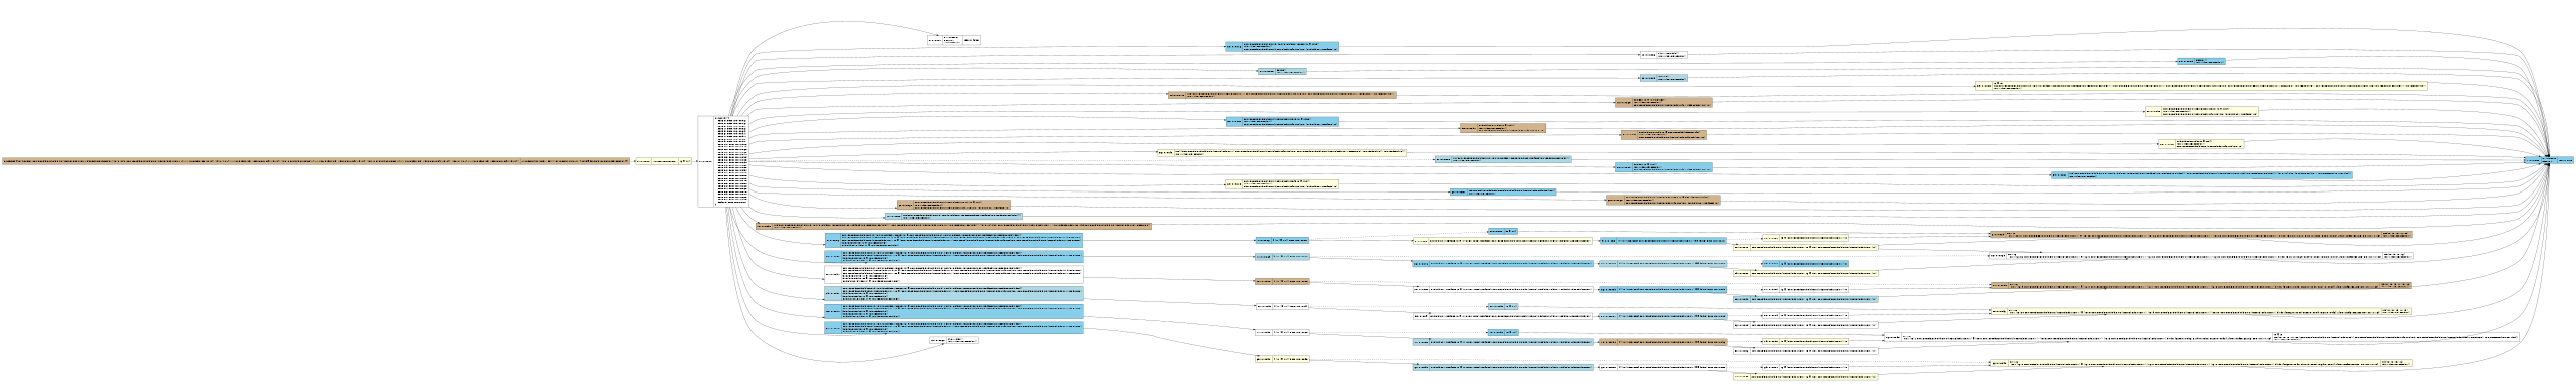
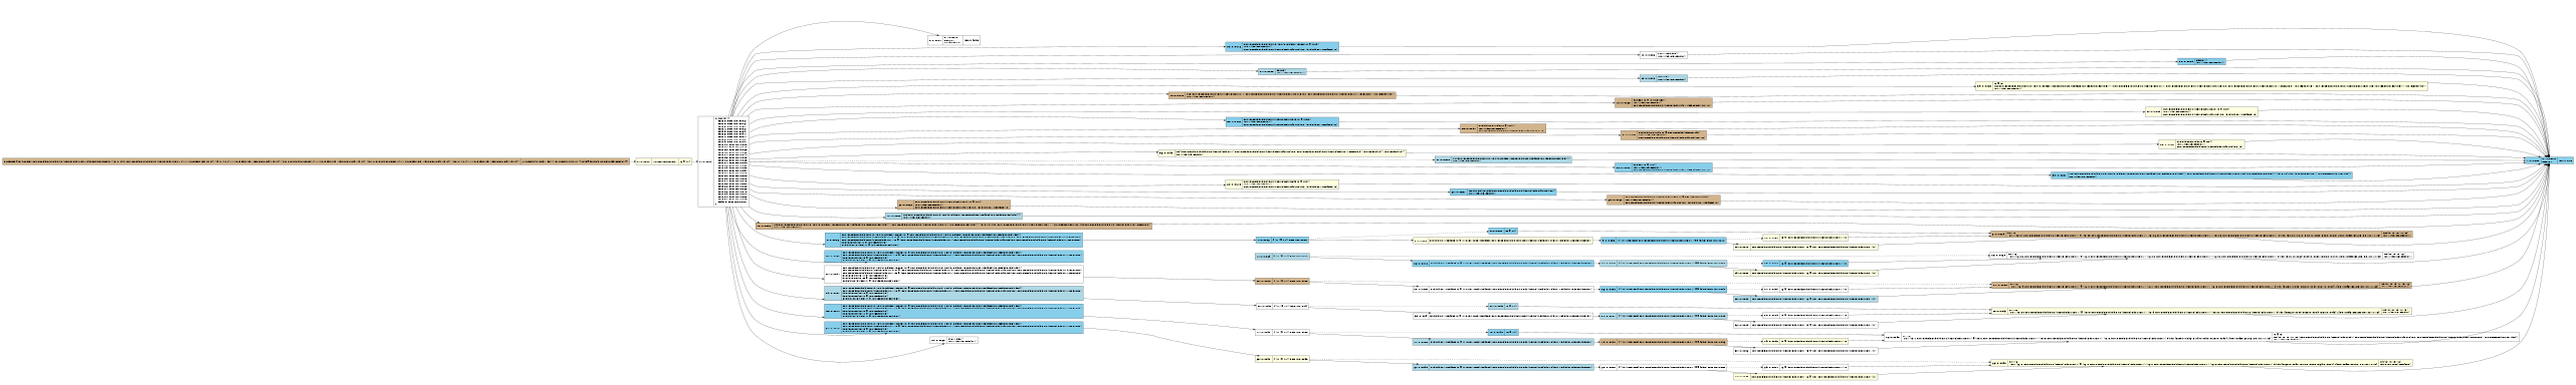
  digraph {
    fontname="DejaVu Sans"
    rankdir=LR
    node [fillcolor=skyblue fontname="DejaVu Sans" shape=record style=filled]
    edge [fontname="DejaVu Sans"]
    n1 [fillcolor=lightyellow label="{0\:\ 0x0000|MTH_ENTER_BLOCK\l|r6 = null\l}"]
    n2 [fillcolor=white label="{1\:\ 0x0001|switch(r9) \{\l    case 1: goto L_0x0006;\l    case 2: goto L_0x0046;\l    case 3: goto L_0x0051;\l    case 4: goto L_0x0086;\l    case 5: goto L_0x008d;\l    case 6: goto L_0x0094;\l    case 7: goto L_0x00d7;\l    case 8: goto L_0x0113;\l    case 9: goto L_0x011b;\l    case 10: goto L_0x0123;\l    case 11: goto L_0x014c;\l    case 12: goto L_0x0160;\l    case 13: goto L_0x0168;\l    case 14: goto L_0x0174;\l    case 15: goto L_0x01bc;\l    case 16: goto L_0x01c8;\l    case 17: goto L_0x01d4;\l    case 18: goto L_0x01e0;\l    case 19: goto L_0x01ec;\l    case 20: goto L_0x01f8;\l    case 21: goto L_0x0210;\l    case 22: goto L_0x0220;\l    case 23: goto L_0x022c;\l    case 24: goto L_0x0248;\l    case 25: goto L_0x0254;\l    case 26: goto L_0x0260;\l    case 27: goto L_0x026c;\l    case 28: goto L_0x0278;\l    case 29: goto L_0x0004;\l    case 30: goto L_0x02ae;\l    case 31: goto L_0x02be;\l    default: goto L_0x0004;\l\}\l}"]
-   n3 [fillcolor=white label="{2\:\ 0x0004|SYNTHETIC\lRETURN\lMTH_RETURN\l|return false\l}"]
+   n3 [fillcolor=white label="{2\:\ 0x0004|SYNTHETIC\lRETURN\lORIG_RETURN\l|return false\l}"]
    n4 [label="{3\:\ 0x0006|com.google.android.gms.dynamic.IObjectWrapper r1 = com.google.android.gms.dynamic.IObjectWrapper.Stub.asInterface(r10.readStrongBinder())\lcom.google.android.gms.internal.ads.zzyb r2 = (com.google.android.gms.internal.ads.zzyb) com.google.android.gms.internal.ads.zzfo.zza(r10, com.google.android.gms.internal.ads.zzyb.CREATOR)\lcom.google.android.gms.internal.ads.zzxx r3 = (com.google.android.gms.internal.ads.zzxx) com.google.android.gms.internal.ads.zzfo.zza(r10, com.google.android.gms.internal.ads.zzxx.CREATOR)\ljava.lang.String r4 = r10.readString()\landroid.os.IBinder r7 = r10.readStrongBinder()\l}"]
    n5 [label="{12\:\ 0x0046|com.google.android.gms.dynamic.IObjectWrapper r0 = zzse()\lr11.writeNoException()\lcom.google.android.gms.internal.ads.zzfo.zza(r11, (android.os.IInterface) r0)\l}"]
    n6 [label="{13\:\ 0x0051|com.google.android.gms.dynamic.IObjectWrapper r2 = com.google.android.gms.dynamic.IObjectWrapper.Stub.asInterface(r10.readStrongBinder())\lcom.google.android.gms.internal.ads.zzxx r0 = (com.google.android.gms.internal.ads.zzxx) com.google.android.gms.internal.ads.zzfo.zza(r10, com.google.android.gms.internal.ads.zzxx.CREATOR)\ljava.lang.String r3 = r10.readString()\landroid.os.IBinder r4 = r10.readStrongBinder()\l}"]
    n7 [fillcolor=white label="{20\:\ 0x0086|showInterstitial()\lr11.writeNoException()\l}"]
    n8 [label="{21\:\ 0x008d|destroy()\lr11.writeNoException()\l}"]
    n9 [fillcolor=white label="{22\:\ 0x0094|com.google.android.gms.dynamic.IObjectWrapper r1 = com.google.android.gms.dynamic.IObjectWrapper.Stub.asInterface(r10.readStrongBinder())\lcom.google.android.gms.internal.ads.zzyb r2 = (com.google.android.gms.internal.ads.zzyb) com.google.android.gms.internal.ads.zzfo.zza(r10, com.google.android.gms.internal.ads.zzyb.CREATOR)\lcom.google.android.gms.internal.ads.zzxx r3 = (com.google.android.gms.internal.ads.zzxx) com.google.android.gms.internal.ads.zzfo.zza(r10, com.google.android.gms.internal.ads.zzxx.CREATOR)\ljava.lang.String r4 = r10.readString()\ljava.lang.String r5 = r10.readString()\landroid.os.IBinder r7 = r10.readStrongBinder()\l}"]
    n10 [fillcolor=lightblue label="{29\:\ 0x00d7|com.google.android.gms.dynamic.IObjectWrapper r1 = com.google.android.gms.dynamic.IObjectWrapper.Stub.asInterface(r10.readStrongBinder())\lcom.google.android.gms.internal.ads.zzxx r2 = (com.google.android.gms.internal.ads.zzxx) com.google.android.gms.internal.ads.zzfo.zza(r10, com.google.android.gms.internal.ads.zzxx.CREATOR)\ljava.lang.String r3 = r10.readString()\ljava.lang.String r4 = r10.readString()\landroid.os.IBinder r7 = r10.readStrongBinder()\l}"]
    n11 [fillcolor=lightblue label="{37\:\ 0x0113|pause()\lr11.writeNoException()\l}"]
    n12 [fillcolor=lightblue label="{38\:\ 0x011b|resume()\lr11.writeNoException()\l}"]
    n13 [fillcolor=lightyellow label="{39\:\ 0x0123|r0 = r8\lzza(com.google.android.gms.dynamic.IObjectWrapper.Stub.asInterface(r10.readStrongBinder()), (com.google.android.gms.internal.ads.zzxx) com.google.android.gms.internal.ads.zzfo.zza(r10, com.google.android.gms.internal.ads.zzxx.CREATOR), r10.readString(), com.google.android.gms.internal.ads.zzatm.zzai(r10.readStrongBinder()), r10.readString())\lr11.writeNoException()\l}"]
    n14 [fillcolor=tan label="{40\:\ 0x014c|zza((com.google.android.gms.internal.ads.zzxx) com.google.android.gms.internal.ads.zzfo.zza(r10, com.google.android.gms.internal.ads.zzxx.CREATOR), r10.readString())\lr11.writeNoException()\l}"]
    n15 [fillcolor=white label="{41\:\ 0x0160|showVideo()\lr11.writeNoException()\l}"]
    n16 [fillcolor=tan label="{42\:\ 0x0168|boolean r0 = isInitialized()\lr11.writeNoException()\lcom.google.android.gms.internal.ads.zzfo.writeBoolean(r11, r0)\l}"]
    n17 [label="{43\:\ 0x0174|com.google.android.gms.dynamic.IObjectWrapper r1 = com.google.android.gms.dynamic.IObjectWrapper.Stub.asInterface(r10.readStrongBinder())\lcom.google.android.gms.internal.ads.zzxx r2 = (com.google.android.gms.internal.ads.zzxx) com.google.android.gms.internal.ads.zzfo.zza(r10, com.google.android.gms.internal.ads.zzxx.CREATOR)\ljava.lang.String r3 = r10.readString()\ljava.lang.String r4 = r10.readString()\landroid.os.IBinder r7 = r10.readStrongBinder()\l}"]
    n18 [fillcolor=lightyellow label="{51\:\ 0x01bc|com.google.android.gms.internal.ads.zzanb r0 = zzsf()\lr11.writeNoException()\lcom.google.android.gms.internal.ads.zzfo.zza(r11, (android.os.IInterface) r0)\l}"]
    n19 [label="{52\:\ 0x01c8|com.google.android.gms.internal.ads.zzane r0 = zzsg()\lr11.writeNoException()\lcom.google.android.gms.internal.ads.zzfo.zza(r11, (android.os.IInterface) r0)\l}"]
    n20 [fillcolor=tan label="{53\:\ 0x01d4|android.os.Bundle r0 = zzsh()\lr11.writeNoException()\lcom.google.android.gms.internal.ads.zzfo.zzb(r11, r0)\l}"]
    n21 [fillcolor=tan label="{54\:\ 0x01e0|android.os.Bundle r0 = getInterstitialAdapterInfo()\lr11.writeNoException()\lcom.google.android.gms.internal.ads.zzfo.zzb(r11, r0)\l}"]
    n22 [fillcolor=lightyellow label="{55\:\ 0x01ec|android.os.Bundle r0 = zzsi()\lr11.writeNoException()\lcom.google.android.gms.internal.ads.zzfo.zzb(r11, r0)\l}"]
    n23 [fillcolor=lightyellow label="{56\:\ 0x01f8|zza((com.google.android.gms.internal.ads.zzxx) com.google.android.gms.internal.ads.zzfo.zza(r10, com.google.android.gms.internal.ads.zzxx.CREATOR), r10.readString(), r10.readString())\lr11.writeNoException()\l}"]
    n24 [fillcolor=lightblue label="{57\:\ 0x0210|zzr(com.google.android.gms.dynamic.IObjectWrapper.Stub.asInterface(r10.readStrongBinder()))\lr11.writeNoException()\l}"]
    n25 [label="{58\:\ 0x0220|boolean r0 = zzsj()\lr11.writeNoException()\lcom.google.android.gms.internal.ads.zzfo.writeBoolean(r11, r0)\l}"]
    n26 [label="{59\:\ 0x022c|zza(com.google.android.gms.dynamic.IObjectWrapper.Stub.asInterface(r10.readStrongBinder()), com.google.android.gms.internal.ads.zzatm.zzai(r10.readStrongBinder()), (java.util.List\<java.lang.String\>) r10.createStringArrayList())\lr11.writeNoException()\l}"]
    n27 [fillcolor=lightyellow label="{60\:\ 0x0248|com.google.android.gms.internal.ads.zzafd r0 = zzsk()\lr11.writeNoException()\lcom.google.android.gms.internal.ads.zzfo.zza(r11, (android.os.IInterface) r0)\l}"]
    n28 [label="{61\:\ 0x0254|setImmersiveMode(com.google.android.gms.internal.ads.zzfo.zza(r10))\lr11.writeNoException()\l}"]
    n29 [fillcolor=tan label="{62\:\ 0x0260|com.google.android.gms.internal.ads.zzaap r0 = getVideoController()\lr11.writeNoException()\lcom.google.android.gms.internal.ads.zzfo.zza(r11, (android.os.IInterface) r0)\l}"]
    n30 [fillcolor=tan label="{63\:\ 0x026c|com.google.android.gms.internal.ads.zzanh r0 = zzsl()\lr11.writeNoException()\lcom.google.android.gms.internal.ads.zzfo.zza(r11, (android.os.IInterface) r0)\l}"]
    n31 [label="{64\:\ 0x0278|com.google.android.gms.dynamic.IObjectWrapper r2 = com.google.android.gms.dynamic.IObjectWrapper.Stub.asInterface(r10.readStrongBinder())\lcom.google.android.gms.internal.ads.zzxx r0 = (com.google.android.gms.internal.ads.zzxx) com.google.android.gms.internal.ads.zzfo.zza(r10, com.google.android.gms.internal.ads.zzxx.CREATOR)\ljava.lang.String r3 = r10.readString()\landroid.os.IBinder r4 = r10.readStrongBinder()\l}"]
    n32 [fillcolor=lightblue label="{71\:\ 0x02ae|zzs(com.google.android.gms.dynamic.IObjectWrapper.Stub.asInterface(r10.readStrongBinder()))\lr11.writeNoException()\l}"]
    n33 [fillcolor=tan label="{72\:\ 0x02be|zza(com.google.android.gms.dynamic.IObjectWrapper.Stub.asInterface(r10.readStrongBinder()), com.google.android.gms.internal.ads.zzaiq.zzv(r10.readStrongBinder()), (java.util.List\<com.google.android.gms.internal.ads.zzaix\>) r10.createTypedArrayList(com.google.android.gms.internal.ads.zzaix.CREATOR))\lr11.writeNoException()\l}"]
    n34 [label="{4\:\ 0x0026|if (r7 != null) goto L_0x0032\l}"]
    n35 [label="{7\:\ 0x0030|SYNTHETIC\lRETURN\l|return true\l}"]
    n36 [fillcolor=lightblue label="{14\:\ 0x0069|if (r4 != null) goto L_0x0072\l}"]
    n37 [fillcolor=tan label="{23\:\ 0x00b8|if (r7 != null) goto L_0x00c3\l}"]
    n38 [fillcolor=white label="{30\:\ 0x00f3|if (r7 != null) goto L_0x00ff\l}"]
    n39 [fillcolor=white label="{44\:\ 0x0190|if (r7 != null) goto L_0x01a8\l}"]
    n40 [fillcolor=lightyellow label="{65\:\ 0x0290|if (r4 != null) goto L_0x029a\l}"]
    n41 [label="{5\:\ 0x0028|r5 = null\l}"]
    n42 [fillcolor=lightyellow label="{8\:\ 0x0032|android.os.IInterface r0 = r7.queryLocalInterface(\"com.google.android.gms.ads.internal.mediation.client.IMediationAdapterListener\")\l}"]
    n43 [fillcolor=tan label="{6\:\ 0x0029|PHI: r5 \l  PHI: (r5v17 com.google.android.gms.internal.ads.zzamw) = (r5v15 com.google.android.gms.internal.ads.zzamw), (r5v16 com.google.android.gms.internal.ads.zzamw), (r5v18 com.google.android.gms.internal.ads.zzamw) binds: [B:11:0x0040, B:10:0x003c, B:5:0x0028] A[DONT_GENERATE, DONT_INLINE]\l|zza(r1, r2, r3, r4, r5)\lr11.writeNoException()\l}"]
    n44 [label="{9\:\ 0x003a|if ((r0 instanceof com.google.android.gms.internal.ads.zzamw) == false) goto L_0x0040\l}"]
    n45 [fillcolor=lightyellow label="{10\:\ 0x003c|r5 = (com.google.android.gms.internal.ads.zzamw) r0\l}"]
    n46 [fillcolor=lightyellow label="{11\:\ 0x0040|com.google.android.gms.internal.ads.zzamy r5 = new com.google.android.gms.internal.ads.zzamy(r7)\l}"]
    n47 [fillcolor=white label="{15\:\ 0x006b|PHI: r6 \l  PHI: (r6v12 com.google.android.gms.internal.ads.zzamw) = (r6v0 com.google.android.gms.internal.ads.zzamw), (r6v10 com.google.android.gms.internal.ads.zzamw), (r6v11 com.google.android.gms.internal.ads.zzamw) binds: [B:14:0x0069, B:19:0x0080, B:18:0x007c] A[DONT_GENERATE, DONT_INLINE]\l|zza(r2, r0, r3, r6)\lr11.writeNoException()\l}"]
    n48 [label="{16\:\ 0x0072|android.os.IInterface r1 = r4.queryLocalInterface(\"com.google.android.gms.ads.internal.mediation.client.IMediationAdapterListener\")\l}"]
    n49 [fillcolor=lightblue label="{17\:\ 0x007a|if ((r1 instanceof com.google.android.gms.internal.ads.zzamw) == false) goto L_0x0080\l}"]
    n50 [label="{18\:\ 0x007c|r6 = (com.google.android.gms.internal.ads.zzamw) r1\l}"]
    n51 [fillcolor=lightyellow label="{19\:\ 0x0080|com.google.android.gms.internal.ads.zzamy r6 = new com.google.android.gms.internal.ads.zzamy(r4)\l}"]
    n52 [fillcolor=tan label="{24\:\ 0x00ba|PHI: r6 \l  PHI: (r6v9 com.google.android.gms.internal.ads.zzamw) = (r6v0 com.google.android.gms.internal.ads.zzamw), (r6v7 com.google.android.gms.internal.ads.zzamw), (r6v8 com.google.android.gms.internal.ads.zzamw) binds: [B:23:0x00b8, B:28:0x00d1, B:27:0x00cd] A[DONT_GENERATE, DONT_INLINE]\l|zza(r1, r2, r3, r4, r5, r6)\lr11.writeNoException()\l}"]
    n53 [fillcolor=white label="{25\:\ 0x00c3|android.os.IInterface r0 = r7.queryLocalInterface(\"com.google.android.gms.ads.internal.mediation.client.IMediationAdapterListener\")\l}"]
    n54 [label="{26\:\ 0x00cb|if ((r0 instanceof com.google.android.gms.internal.ads.zzamw) == false) goto L_0x00d1\l}"]
    n55 [fillcolor=white label="{27\:\ 0x00cd|r6 = (com.google.android.gms.internal.ads.zzamw) r0\l}"]
    n56 [fillcolor=lightblue label="{28\:\ 0x00d1|com.google.android.gms.internal.ads.zzamy r6 = new com.google.android.gms.internal.ads.zzamy(r7)\l}"]
    n57 [fillcolor=lightblue label="{31\:\ 0x00f5|r5 = null\l}"]
    n58 [fillcolor=white label="{33\:\ 0x00ff|android.os.IInterface r0 = r7.queryLocalInterface(\"com.google.android.gms.ads.internal.mediation.client.IMediationAdapterListener\")\l}"]
    n59 [fillcolor=lightyellow label="{32\:\ 0x00f6|PHI: r5 \l  PHI: (r5v10 com.google.android.gms.internal.ads.zzamw) = (r5v8 com.google.android.gms.internal.ads.zzamw), (r5v9 com.google.android.gms.internal.ads.zzamw), (r5v11 com.google.android.gms.internal.ads.zzamw) binds: [B:36:0x010d, B:35:0x0109, B:31:0x00f5] A[DONT_GENERATE, DONT_INLINE]\l|zza(r1, r2, r3, r4, r5)\lr11.writeNoException()\l}"]
    n60 [fillcolor=lightblue label="{34\:\ 0x0107|if ((r0 instanceof com.google.android.gms.internal.ads.zzamw) == false) goto L_0x010d\l}"]
    n61 [fillcolor=white label="{35\:\ 0x0109|r5 = (com.google.android.gms.internal.ads.zzamw) r0\l}"]
    n62 [fillcolor=white label="{36\:\ 0x010d|com.google.android.gms.internal.ads.zzamy r5 = new com.google.android.gms.internal.ads.zzamy(r7)\l}"]
    n63 [label="{45\:\ 0x0192|r5 = null\l}"]
    n64 [fillcolor=lightblue label="{47\:\ 0x01a8|android.os.IInterface r0 = r7.queryLocalInterface(\"com.google.android.gms.ads.internal.mediation.client.IMediationAdapterListener\")\l}"]
    n65 [fillcolor=white label="{46\:\ 0x0193|PHI: r5 \l  PHI: (r5v4 com.google.android.gms.internal.ads.zzamw) = (r5v2 com.google.android.gms.internal.ads.zzamw), (r5v3 com.google.android.gms.internal.ads.zzamw), (r5v5 com.google.android.gms.internal.ads.zzamw) binds: [B:50:0x01b6, B:49:0x01b2, B:45:0x0192] A[DONT_GENERATE, DONT_INLINE]\l|r0 = r8\lzza(r1, r2, r3, r4, r5, (com.google.android.gms.internal.ads.zzadx) com.google.android.gms.internal.ads.zzfo.zza(r10, com.google.android.gms.internal.ads.zzadx.CREATOR), r10.createStringArrayList())\lr11.writeNoException()\l}"]
    n66 [fillcolor=tan label="{48\:\ 0x01b0|if ((r0 instanceof com.google.android.gms.internal.ads.zzamw) == false) goto L_0x01b6\l}"]
    n67 [fillcolor=lightyellow label="{49\:\ 0x01b2|r5 = (com.google.android.gms.internal.ads.zzamw) r0\l}"]
    n68 [fillcolor=white label="{50\:\ 0x01b6|com.google.android.gms.internal.ads.zzamy r5 = new com.google.android.gms.internal.ads.zzamy(r7)\l}"]
-   n69 [fillcolor=lightyellow label="{66\:\ 0x0292|PHI: r6 \l  PHI: (r6v3 com.google.android.gms.internal.ads.zzamw) = (r6v0 com.google.android.gms.internal.ads.zzamw), (r6v1 com.google.android.gms.internal.ads.zzamw), (r6v2 com.google.android.gms.internal.ads.zzamw) binds: [B:65:0x0290, B:70:0x02a8, B:69:0x02a4] A[DONT_GENERATE, DONT_INLINE]\l|zzb(r2, r0, r3, r6)\lr11.writeNoException()\l}"]
+   n69 [fillcolor=lightyellow label="{66\:\ 0x0292|PHI: r6 \l  PHI: (r6v3 com.google.android.gms.internal.ads.zzamw) = (r6v0 com.google.android.gms.internal.ads.zzamw), (r6v1 com.google.android.gms.internal.ads.zzamw), (r6v2 com.google.android.gms.internal.ads.zzamw) binds: [B:65:0x0290, B:70:0x02a8, B:69:0x02a4] A[DONT_GENERATE, DONT_INLINE]\l|zzb(r2, r0, r3, r6)\lr11.queryLocalInterface()\l}"]
    n70 [fillcolor=lightblue label="{67\:\ 0x029a|android.os.IInterface r1 = r4.queryLocalInterface(\"com.google.android.gms.ads.internal.mediation.client.IMediationAdapterListener\")\l}"]
    n71 [fillcolor=white label="{68\:\ 0x02a2|if ((r1 instanceof com.google.android.gms.internal.ads.zzamw) == false) goto L_0x02a8\l}"]
    n72 [fillcolor=white label="{69\:\ 0x02a4|r6 = (com.google.android.gms.internal.ads.zzamw) r1\l}"]
    n73 [fillcolor=lightyellow label="{70\:\ 0x02a8|com.google.android.gms.internal.ads.zzamy r6 = new com.google.android.gms.internal.ads.zzamy(r4)\l}"]
    n74 [fillcolor=tan label="{protected final boolean com.google.android.gms.internal.ads.zzamu.dispatchTransaction((r8v0 'this' com.google.android.gms.internal.ads.zzamu A[IMMUTABLE_TYPE, THIS]), (r9v0 int A[IMMUTABLE_TYPE, METHOD_ARGUMENT]), (r10v0 android.os.Parcel A[IMMUTABLE_TYPE, METHOD_ARGUMENT]), (r11v0 android.os.Parcel A[IMMUTABLE_TYPE, METHOD_ARGUMENT]), (r12v0 int A[IMMUTABLE_TYPE, METHOD_ARGUMENT]))  | Annotation[SYSTEM, dalvik.annotation.Throws, \{value=[android.os.RemoteException]\}]\l}"]
    n1 -> n2
    n2 -> n3
    n2 -> n4
    n2 -> n5
    n2 -> n6
    n2 -> n7
    n2 -> n8
    n2 -> n9
    n2 -> n10
    n2 -> n11
    n2 -> n12
    n2 -> n13
    n2 -> n14
    n2 -> n15
    n2 -> n16
    n2 -> n17
    n2 -> n18
    n2 -> n19
    n2 -> n20
    n2 -> n21
    n2 -> n22
    n2 -> n23
    n2 -> n24 [style=dashed]
    n2 -> n25
    n2 -> n26
    n2 -> n27
    n2 -> n28
    n2 -> n29
    n2 -> n30
    n2 -> n31
    n2 -> n32
    n2 -> n33
    n4 -> n34
    n5 -> n35
-   n6 -> n36
    n7 -> n35
    n8 -> n35
    n9 -> n37
    n10 -> n38
    n11 -> n35
    n12 -> n35
    n13 -> n35
    n14 -> n35
    n16 -> n35
    n17 -> n39
    n18 -> n35
    n19 -> n35
    n20 -> n35
    n21 -> n35
    n22 -> n35
    n23 -> n35
    n24 -> n35
    n25 -> n35
    n26 -> n35
    n27 -> n35
    n28 -> n35
    n29 -> n35
    n30 -> n35
    n31 -> n40
    n32 -> n35
    n33 -> n35
    n34 -> n41 [style=dashed]
    n34 -> n42
    n36 -> n47 [style=dashed]
    n36 -> n48
    n37 -> n52 [style=dashed]
    n37 -> n53
    n38 -> n57 [style=dashed]
    n38 -> n58
    n39 -> n63 [style=dashed]
    n39 -> n64
    n40 -> n69 [style=dashed]
    n40 -> n70
    n41 -> n43
    n42 -> n44
    n43 -> n35
    n44 -> n45 [style=dashed]
    n44 -> n46
    n45 -> n43
    n46 -> n43
    n47 -> n35
    n48 -> n49
    n49 -> n50 [style=dashed]
    n49 -> n51
-   n46 -> n47
+   n50 -> n47
    n51 -> n47
    n52 -> n35
    n53 -> n54
    n54 -> n55 [style=dashed]
    n54 -> n56
    n55 -> n52
    n56 -> n52
    n57 -> n59
    n58 -> n60
    n59 -> n35
    n60 -> n61 [style=dashed]
    n60 -> n62
    n61 -> n59
    n62 -> n59
    n63 -> n65
    n64 -> n66
    n65 -> n35
    n66 -> n67 [style=dashed]
    n66 -> n68
    n67 -> n65
    n68 -> n65
    n69 -> n35
    n70 -> n71
    n71 -> n72 [style=dashed]
    n71 -> n73
    n72 -> n69
    n73 -> n69
    n74 -> n1
  }
